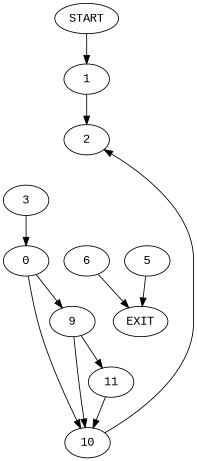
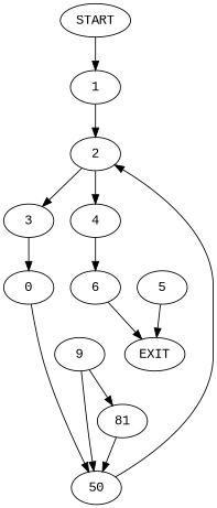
  digraph {
    fontname="Liberation Mono"
    node [fontname="Liberation Mono"]
    edge [fontname="Liberation Mono"]
    n1 [label=START]
    1
    2
    n4 [label=EXIT]
    3
+   4
    n7 [label=0]
    6
-   10
+   10 [label=50]
    9
    5
-   11
+   11 [label=81]
    n1 -> 1
    1 -> 2
+   2 -> 3
+   2 -> 4
    3 -> n7
+   4 -> 6
    n7 -> 10
-   n7 -> 9
    6 -> n4
    10 -> 2
    9 -> 10
    9 -> 11
    5 -> n4
    11 -> 10
  }
